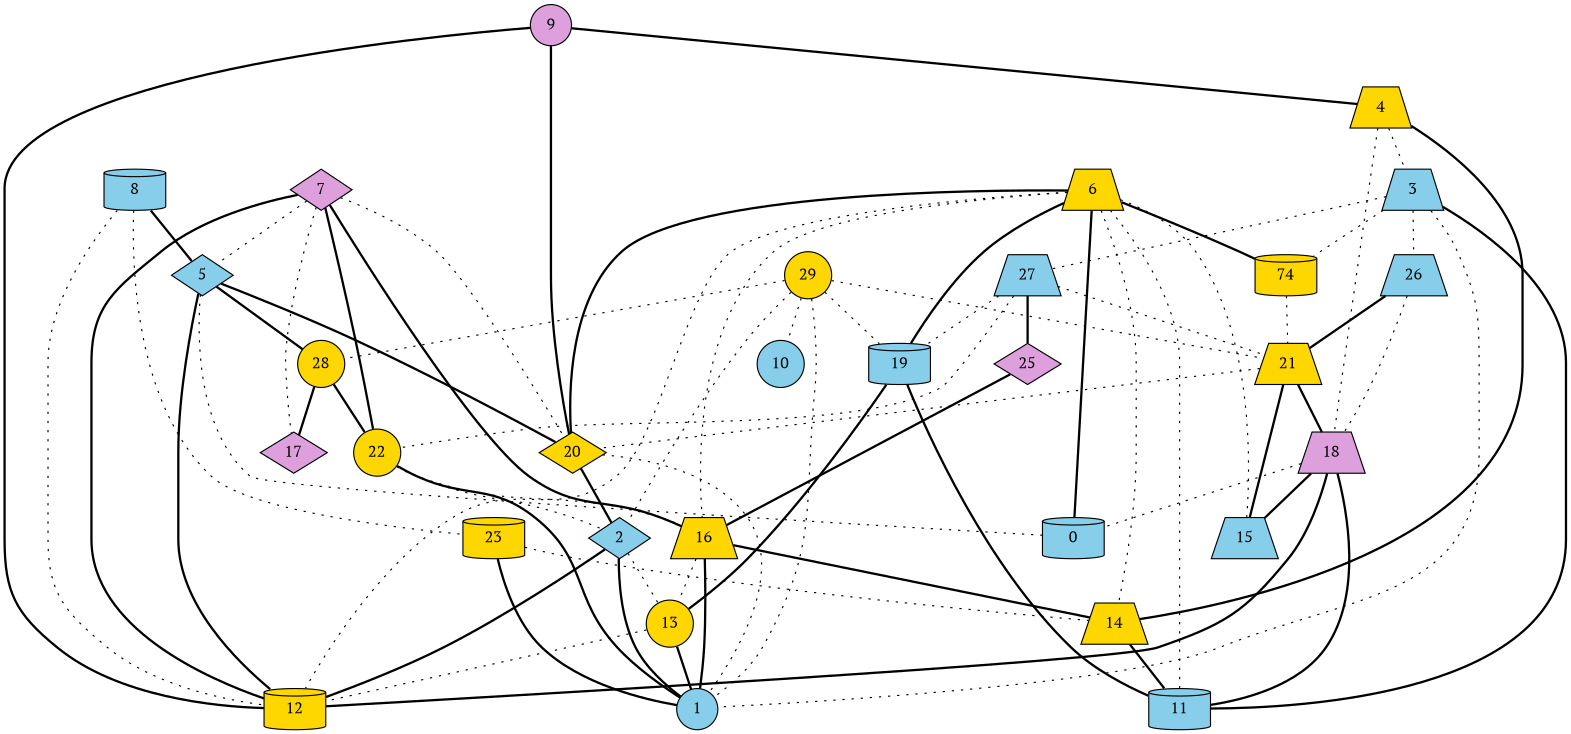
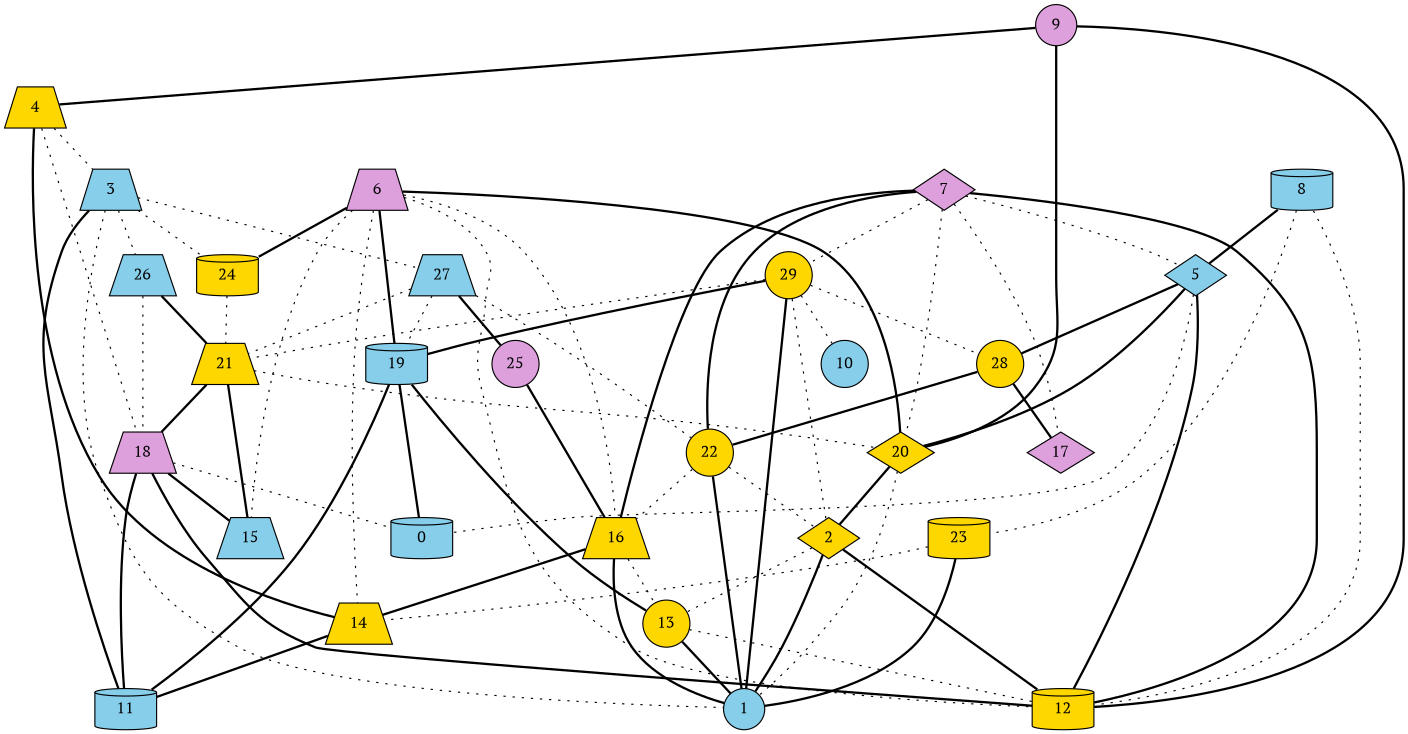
  digraph {
    fontname="PT Serif"
    node [fillcolor=skyblue fontname="PT Serif" shape=trapezium style=filled]
    edge [color=black dir=none fontname="PT Serif" style=bold]
    27
    21 [fillcolor=gold]
    19 [shape=cylinder]
-   25 [fillcolor=plum shape=diamond]
+   25 [fillcolor=plum shape=circle]
    22 [fillcolor=gold shape=circle]
    20 [fillcolor=gold shape=diamond]
    18 [fillcolor=plum]
    15
    29 [fillcolor=gold shape=circle]
    10 [shape=circle]
    1 [shape=circle]
    28 [fillcolor=gold shape=circle]
-   2 [shape=diamond]
+   2 [fillcolor=gold shape=diamond]
    13 [fillcolor=gold shape=circle]
    11 [shape=cylinder]
    12 [fillcolor=gold shape=cylinder]
    23 [fillcolor=gold shape=cylinder]
    14 [fillcolor=gold]
    0 [shape=cylinder]
    16 [fillcolor=gold]
-   6 [fillcolor=gold]
-   24 [fillcolor=gold shape=cylinder label=74]
+   6 [fillcolor=plum]
+   24 [fillcolor=gold shape=cylinder]
    3
    26
    9 [fillcolor=plum shape=circle]
    4 [fillcolor=gold]
    17 [fillcolor=plum shape=diamond]
    5 [shape=diamond]
    8 [shape=cylinder]
    7 [fillcolor=plum shape=diamond]
    subgraph sub_1 {
      27
      21
      19
      25
      22
      20
      18
      15
      29
      10
      1
      28
      2
      13
      11
      12
      23
      14
      0
      16
      6
      24
      3
      26
      9
      4
      17
      5
      8
      7
    }
    27 -> 21 [style=dotted]
    27 -> 19 [style=dotted]
    27 -> 25
    27 -> 22 [style=dotted]
    21 -> 20 [style=dotted]
    21 -> 18
    21 -> 15
    19 -> 13
    19 -> 11
    25 -> 16
    22 -> 1
    22 -> 2 [style=dotted]
    22 -> 16 [style=dotted]
    20 -> 1 [style=dotted]
    20 -> 2
    18 -> 15
    18 -> 11
    18 -> 12
    18 -> 0 [style=dotted]
    29 -> 21 [style=dotted]
-   29 -> 19 [style=dotted]
+   29 -> 19
    29 -> 10 [style=dotted]
-   29 -> 1 [style=dotted]
+   29 -> 1
    29 -> 28 [style=dotted]
    29 -> 2 [style=dotted]
    28 -> 22
    28 -> 17
    2 -> 1
    2 -> 13 [style=dotted]
    2 -> 12
    13 -> 1
    13 -> 12 [style=dotted]
    23 -> 1
    23 -> 14 [style=dotted]
    14 -> 11
    16 -> 1
    16 -> 13 [style=dotted]
    16 -> 14
    6 -> 19
    6 -> 20
    6 -> 15 [style=dotted]
-   6 -> 11 [style=dotted]
    6 -> 12 [style=dotted]
    6 -> 14 [style=dotted]
-   6 -> 0
+   19 -> 0
    6 -> 16 [style=dotted]
    6 -> 24
    24 -> 21 [style=dotted]
    3 -> 27 [style=dotted]
    3 -> 1 [style=dotted]
    3 -> 11
    3 -> 24 [style=dotted]
    3 -> 26 [style=dotted]
    26 -> 21
    26 -> 18 [style=dotted]
    9 -> 20
    9 -> 12
    9 -> 4
    4 -> 18 [style=dotted]
    4 -> 14
    4 -> 3 [style=dotted]
    5 -> 20
    5 -> 28
    5 -> 12
    5 -> 0 [style=dotted]
    8 -> 12 [style=dotted]
    8 -> 23 [style=dotted]
    8 -> 5
    7 -> 22
    7 -> 20 [style=dotted]
+   7 -> 29 [style=dotted]
    7 -> 12
    7 -> 16
    7 -> 17 [style=dotted]
    7 -> 5 [style=dotted]
  }
